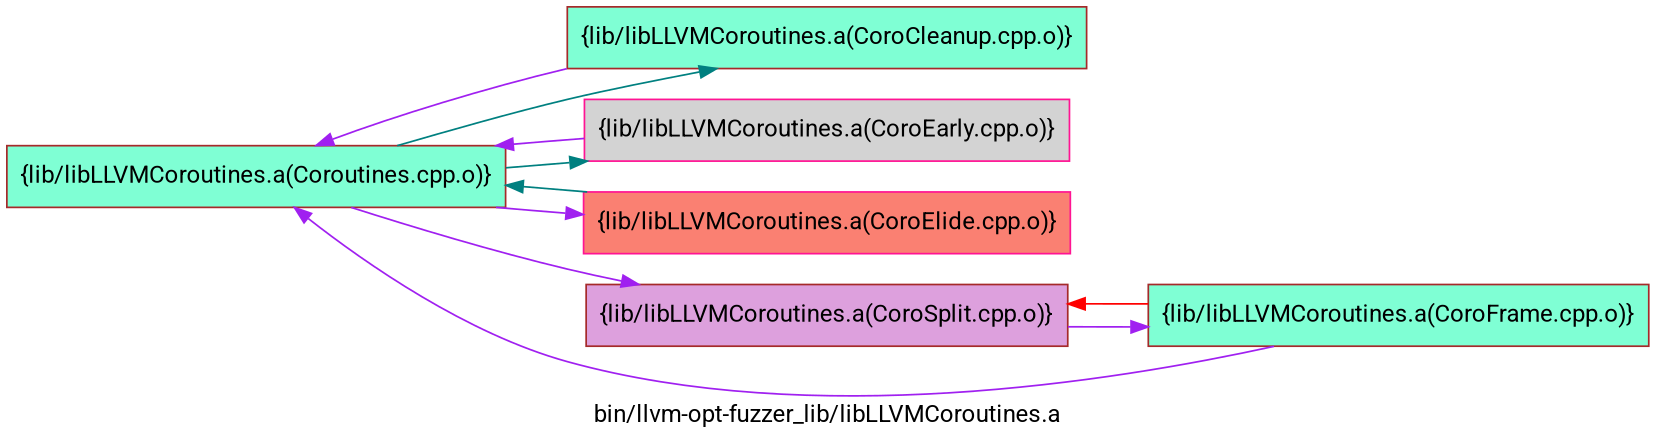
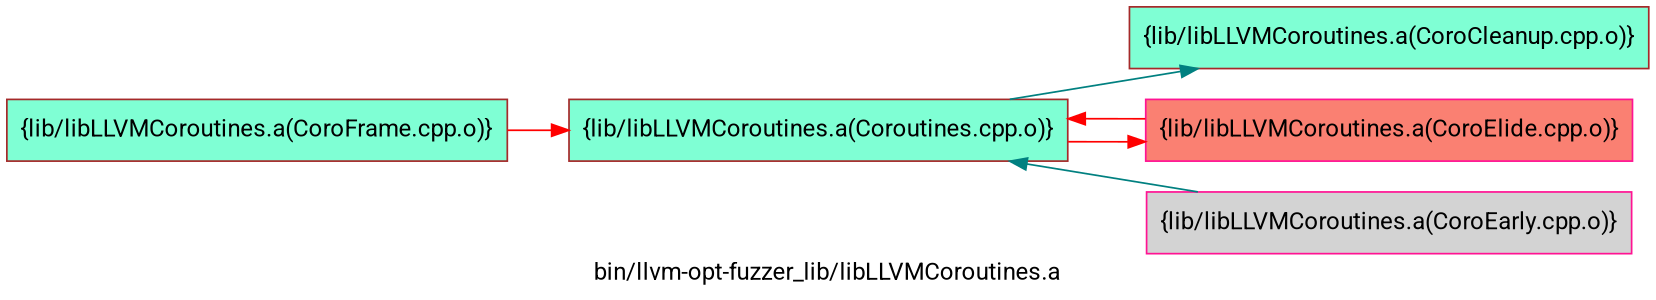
  digraph {
    fontname=Roboto
    label="bin/llvm-opt-fuzzer_lib/libLLVMCoroutines.a"
    rankdir=LR
    node [color=brown fillcolor=aquamarine fontname=Roboto group=1 shape=box style=filled]
    edge [color=purple fontname=Roboto]
    n1 [label="{lib/libLLVMCoroutines.a(Coroutines.cpp.o)}"]
    n2 [label="{lib/libLLVMCoroutines.a(CoroCleanup.cpp.o)}"]
    n3 [color=deeppink fillcolor=lightgrey label="{lib/libLLVMCoroutines.a(CoroEarly.cpp.o)}"]
    n4 [color=deeppink fillcolor=salmon label="{lib/libLLVMCoroutines.a(CoroElide.cpp.o)}"]
-   n5 [fillcolor=plum label="{lib/libLLVMCoroutines.a(CoroSplit.cpp.o)}"]
    n6 [label="{lib/libLLVMCoroutines.a(CoroFrame.cpp.o)}"]
    subgraph sub_1 {
      rank=same
      n1
    }
    subgraph sub_2 {
      rank=same
      n2
      n3
      n4
-     n5
    }
    subgraph sub_3 {
      rank=same
      n1
    }
    subgraph sub_4 {
      rank=same
      n2
      n3
      n4
-     n5
    }
    n1 -> n2 [color=teal]
-   n1 -> n3 [color=teal]
-   n1 -> n4
-   n1 -> n5
-   n2 -> n1
-   n3 -> n1
-   n4 -> n1 [color=teal]
-   n5 -> n6
-   n6 -> n1
-   n6 -> n5 [color=red]
+   n1 -> n4 [color=red]
+   n3 -> n1 [color=teal]
+   n4 -> n1 [color=red]
+   n6 -> n1 [color=red]
  }
